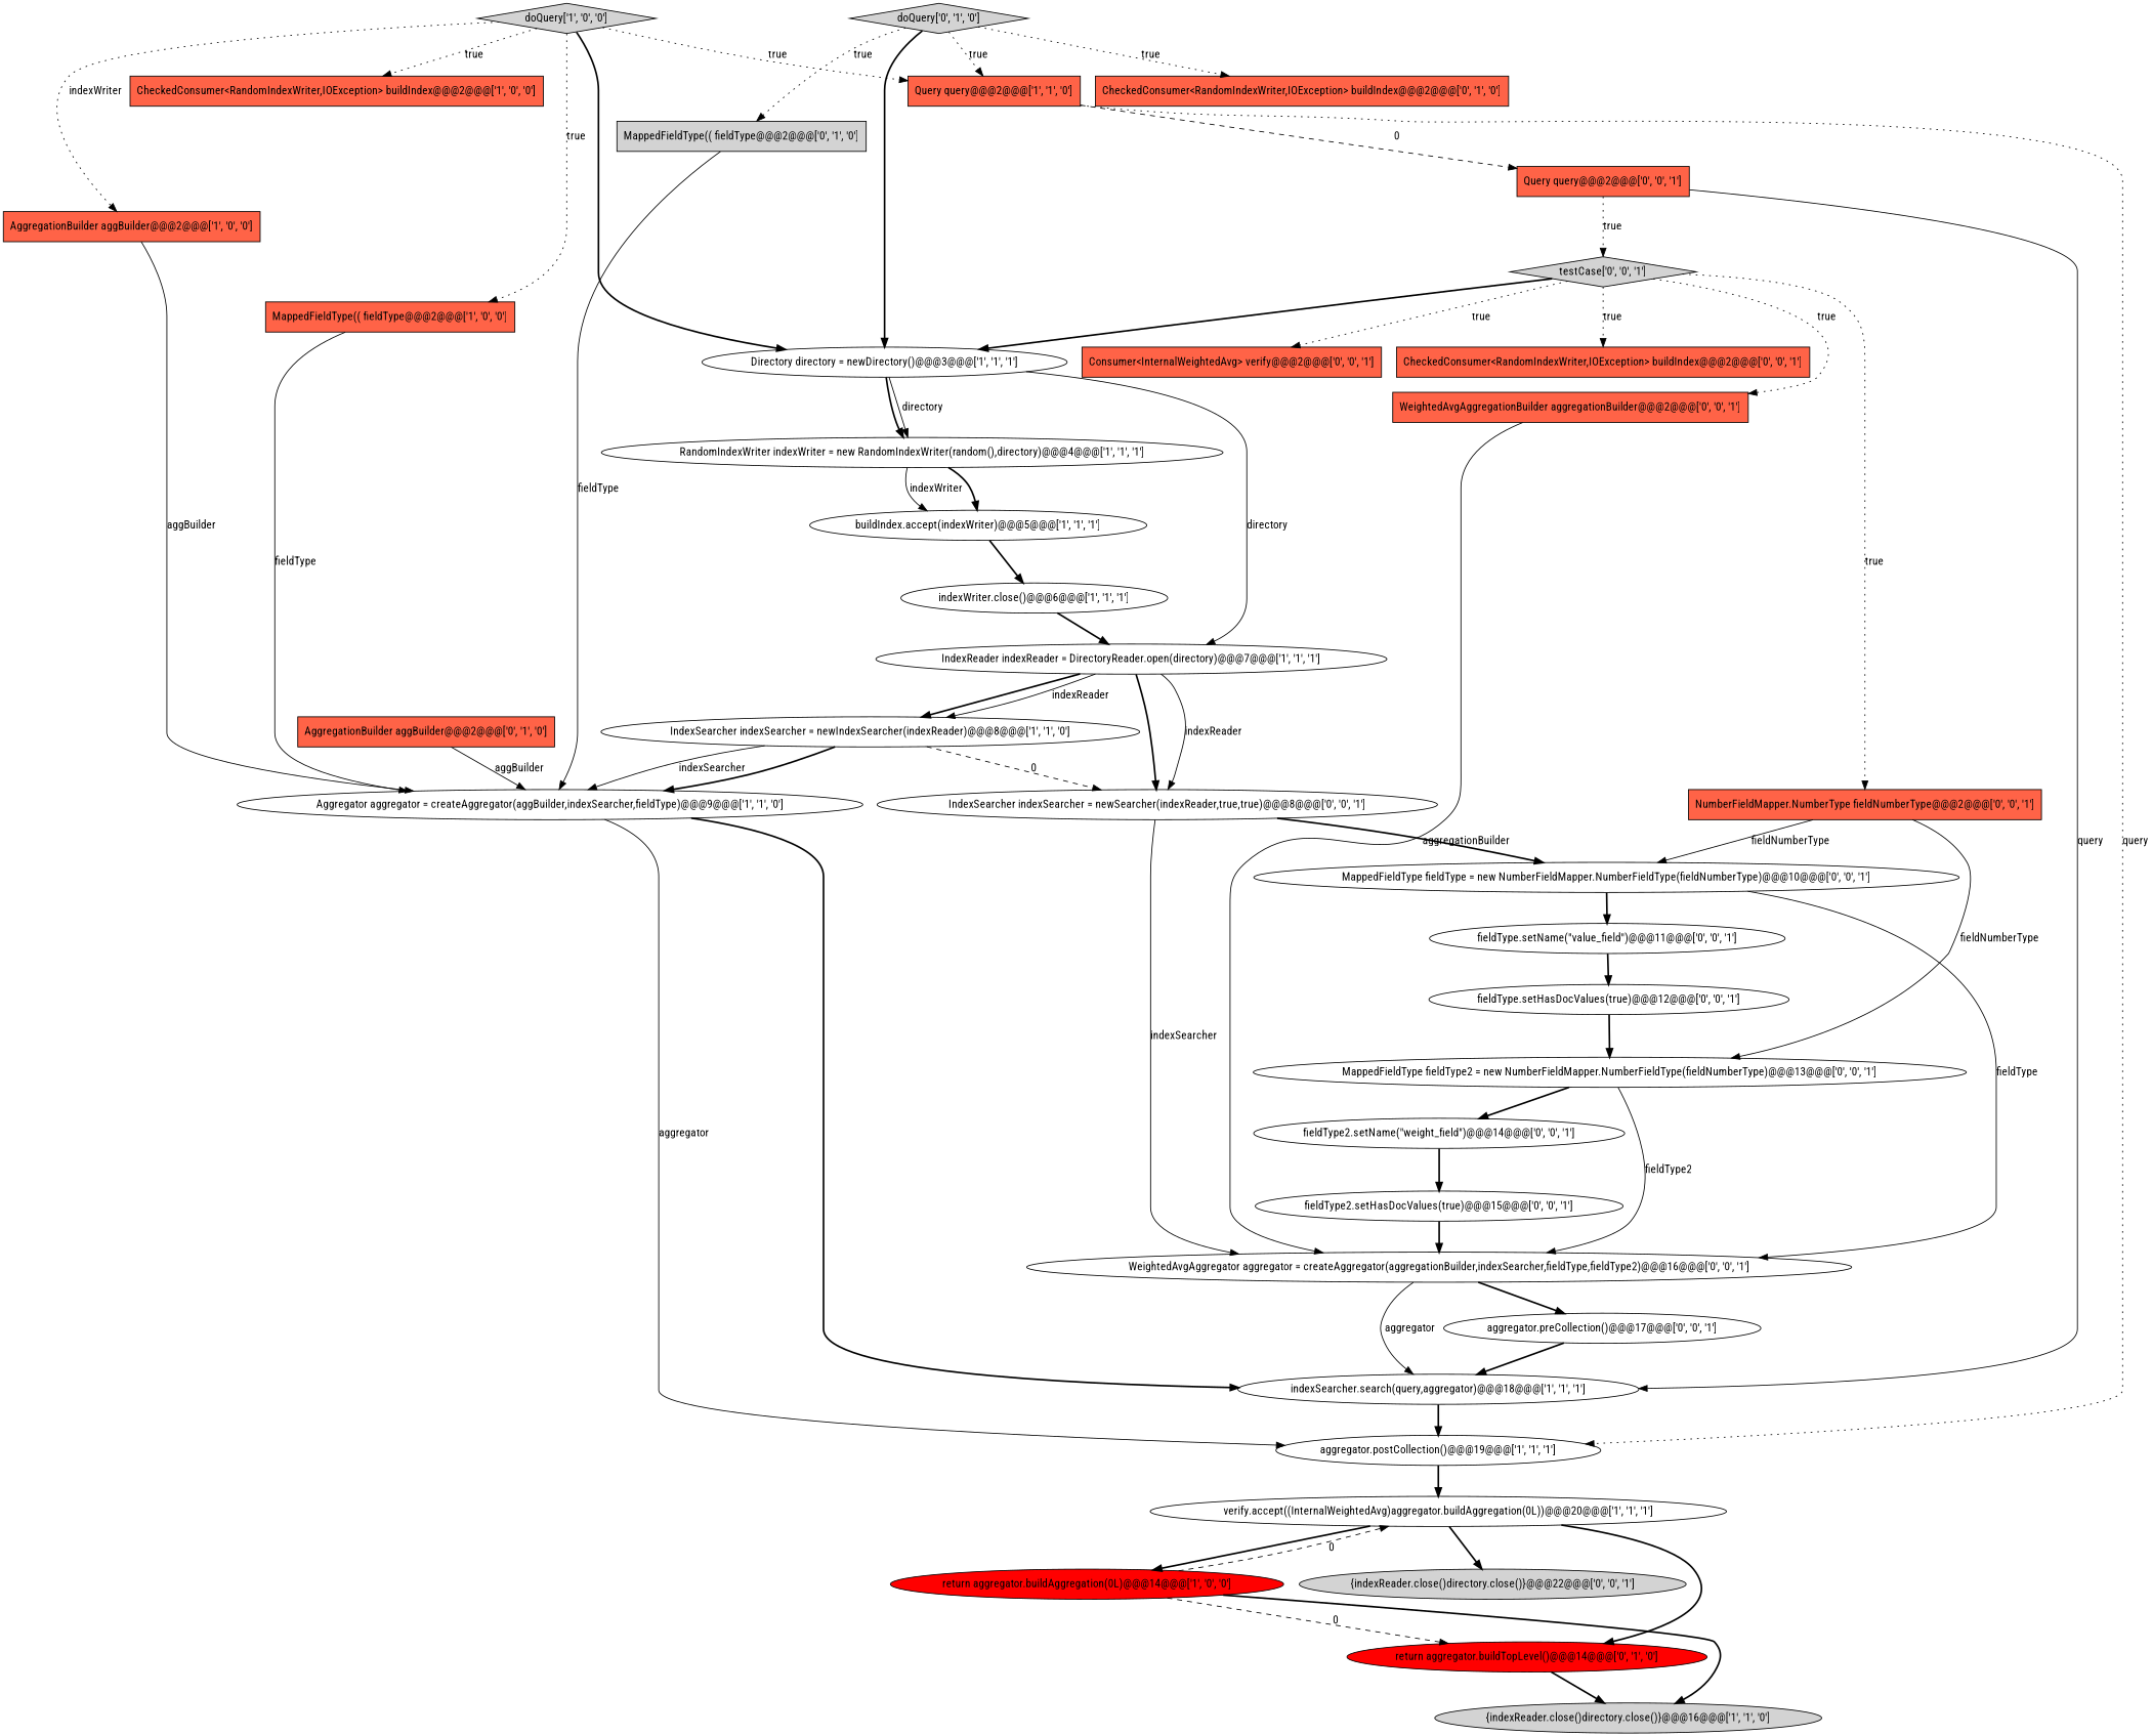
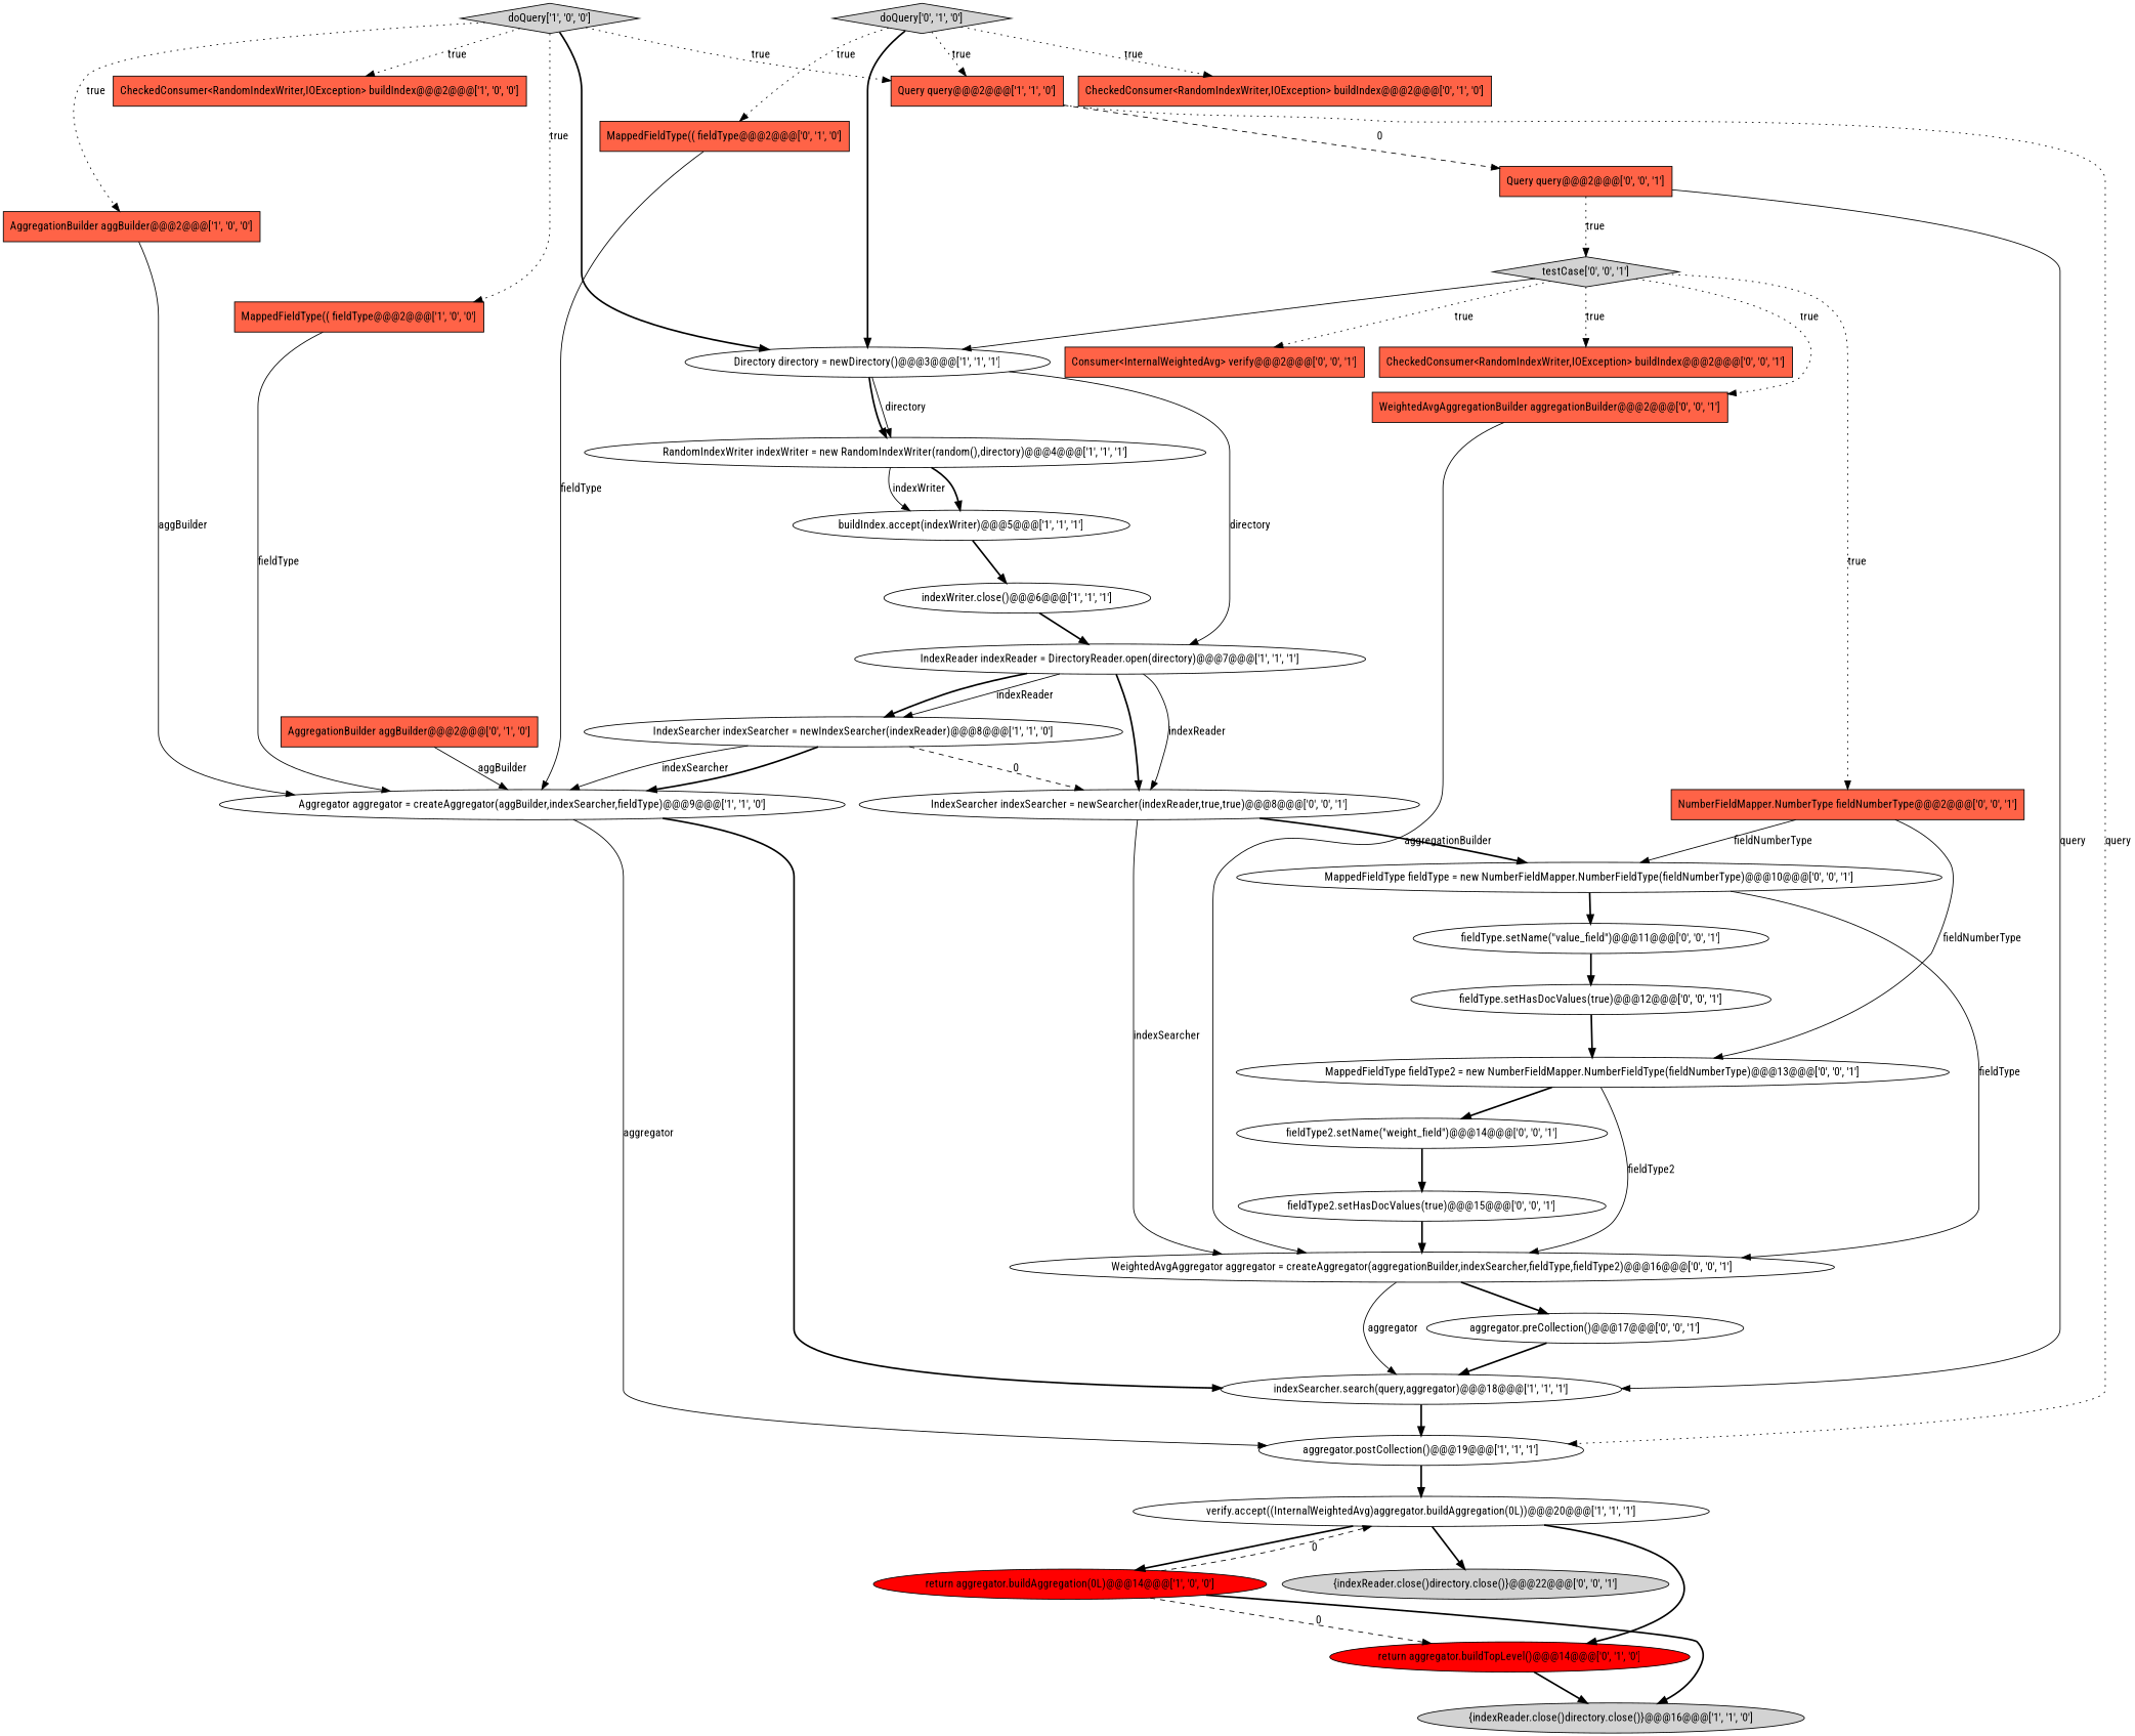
  digraph {
    fontname="Roboto Condensed"
    node [fillcolor=white fontname="Roboto Condensed" shape=ellipse style=filled]
    edge [fontname="Roboto Condensed" style=bold]
    n1 [label="aggregator.preCollection()@@@17@@@['0', '0', '1']"]
    n2 [label="indexSearcher.search(query,aggregator)@@@18@@@['1', '1', '1']"]
    n3 [label="aggregator.postCollection()@@@19@@@['1', '1', '1']"]
    n4 [label="buildIndex.accept(indexWriter)@@@5@@@['1', '1', '1']"]
    n5 [label="indexWriter.close()@@@6@@@['1', '1', '1']"]
    n6 [label="IndexReader indexReader = DirectoryReader.open(directory)@@@7@@@['1', '1', '1']"]
    n7 [label="Directory directory = newDirectory()@@@3@@@['1', '1', '1']"]
    n8 [label="RandomIndexWriter indexWriter = new RandomIndexWriter(random(),directory)@@@4@@@['1', '1', '1']"]
    n9 [label="IndexSearcher indexSearcher = newSearcher(indexReader,true,true)@@@8@@@['0', '0', '1']"]
    n10 [label="IndexSearcher indexSearcher = newIndexSearcher(indexReader)@@@8@@@['1', '1', '0']"]
    n11 [label="Aggregator aggregator = createAggregator(aggBuilder,indexSearcher,fieldType)@@@9@@@['1', '1', '0']"]
    n12 [label="verify.accept((InternalWeightedAvg)aggregator.buildAggregation(0L))@@@20@@@['1', '1', '1']"]
    n13 [fillcolor=tomato label="CheckedConsumer<RandomIndexWriter,IOException> buildIndex@@@2@@@['1', '0', '0']" shape=box]
    n14 [fillcolor=red label="return aggregator.buildTopLevel()@@@14@@@['0', '1', '0']"]
    n15 [fillcolor=lightgray label="{indexReader.close()directory.close()}@@@22@@@['0', '0', '1']"]
    n16 [fillcolor=red label="return aggregator.buildAggregation(0L)@@@14@@@['1', '0', '0']"]
    n17 [fillcolor=lightgray label="{indexReader.close()directory.close()}@@@16@@@['1', '1', '0']"]
-   n18 [fillcolor=lightgray label="MappedFieldType(( fieldType@@@2@@@['0', '1', '0']" shape=box]
+   n18 [fillcolor=tomato label="MappedFieldType(( fieldType@@@2@@@['0', '1', '0']" shape=box]
    n19 [fillcolor=tomato label="Consumer<InternalWeightedAvg> verify@@@2@@@['0', '0', '1']" shape=box]
    n20 [label="WeightedAvgAggregator aggregator = createAggregator(aggregationBuilder,indexSearcher,fieldType,fieldType2)@@@16@@@['0', '0', '1']"]
    n21 [label="MappedFieldType fieldType = new NumberFieldMapper.NumberFieldType(fieldNumberType)@@@10@@@['0', '0', '1']"]
    n22 [fillcolor=lightgray label="testCase['0', '0', '1']" shape=diamond]
    n23 [fillcolor=tomato label="WeightedAvgAggregationBuilder aggregationBuilder@@@2@@@['0', '0', '1']" shape=box]
    n24 [fillcolor=tomato label="NumberFieldMapper.NumberType fieldNumberType@@@2@@@['0', '0', '1']" shape=box]
    n25 [fillcolor=tomato label="CheckedConsumer<RandomIndexWriter,IOException> buildIndex@@@2@@@['0', '0', '1']" shape=box]
    n26 [fillcolor=tomato label="Query query@@@2@@@['0', '0', '1']" shape=box]
    n27 [label="MappedFieldType fieldType2 = new NumberFieldMapper.NumberFieldType(fieldNumberType)@@@13@@@['0', '0', '1']"]
    n28 [label="fieldType.setName(\"value_field\")@@@11@@@['0', '0', '1']"]
    n29 [label="fieldType.setHasDocValues(true)@@@12@@@['0', '0', '1']"]
    n30 [fillcolor=tomato label="AggregationBuilder aggBuilder@@@2@@@['0', '1', '0']" shape=box]
    n31 [fillcolor=tomato label="Query query@@@2@@@['1', '1', '0']" shape=box]
    n32 [fillcolor=lightgray label="doQuery['0', '1', '0']" shape=diamond]
    n33 [fillcolor=tomato label="CheckedConsumer<RandomIndexWriter,IOException> buildIndex@@@2@@@['0', '1', '0']" shape=box]
    n34 [fillcolor=tomato label="AggregationBuilder aggBuilder@@@2@@@['1', '0', '0']" shape=box]
    n35 [fillcolor=tomato label="MappedFieldType(( fieldType@@@2@@@['1', '0', '0']" shape=box]
    n36 [label="fieldType2.setName(\"weight_field\")@@@14@@@['0', '0', '1']"]
    n37 [label="fieldType2.setHasDocValues(true)@@@15@@@['0', '0', '1']"]
    n38 [fillcolor=lightgray label="doQuery['1', '0', '0']" shape=diamond]
    n1 -> n2
    n2 -> n3
    n3 -> n12
    n4 -> n5
    n5 -> n6
    n6 -> n9 [label=indexReader style=solid]
    n6 -> n9
    n6 -> n10
    n6 -> n10 [label=indexReader style=solid]
    n7 -> n6 [label=directory style=solid]
    n7 -> n8
    n7 -> n8 [label=directory style=solid]
    n8 -> n4
    n8 -> n4 [label=indexWriter style=solid]
    n9 -> n20 [label=indexSearcher style=solid]
    n9 -> n21
    n10 -> n9 [label=0 style=dashed]
    n10 -> n11
    n10 -> n11 [label=indexSearcher style=solid]
    n11 -> n2
    n11 -> n3 [label=aggregator style=solid]
    n12 -> n14
    n12 -> n15
    n12 -> n16
    n14 -> n17
    n16 -> n12 [label=0 style=dashed]
    n16 -> n14 [label=0 style=dashed]
    n16 -> n17
    n18 -> n11 [label=fieldType style=solid]
    n20 -> n1
    n20 -> n2 [label=aggregator style=solid]
    n21 -> n20 [label=fieldType style=solid]
    n21 -> n28
-   n22 -> n7
+   n22 -> n7 [style=solid]
    n22 -> n19 [label=true style=dotted]
    n22 -> n23 [label=true style=dotted]
    n22 -> n24 [label=true style=dotted]
    n22 -> n25 [label=true style=dotted]
    n23 -> n20 [label=aggregationBuilder style=solid]
    n24 -> n21 [label=fieldNumberType style=solid]
    n24 -> n27 [label=fieldNumberType style=solid]
    n26 -> n2 [label=query style=solid]
    n26 -> n22 [label=true style=dotted]
    n27 -> n20 [label=fieldType2 style=solid]
    n27 -> n36
    n28 -> n29
    n29 -> n27
    n30 -> n11 [label=aggBuilder style=solid]
    n31 -> n3 [label=query style=dotted]
    n31 -> n26 [label=0 style=dashed]
    n32 -> n7
    n32 -> n18 [label=true style=dotted]
    n32 -> n31 [label=true style=dotted]
    n32 -> n33 [label=true style=dotted]
    n34 -> n11 [label=aggBuilder style=solid]
    n35 -> n11 [label=fieldType style=solid]
    n36 -> n37
    n37 -> n20
    n38 -> n7
    n38 -> n13 [label=true style=dotted]
    n38 -> n31 [label=true style=dotted]
-   n38 -> n34 [label=indexWriter style=dotted]
+   n38 -> n34 [label=true style=dotted]
    n38 -> n35 [label=true style=dotted]
  }
